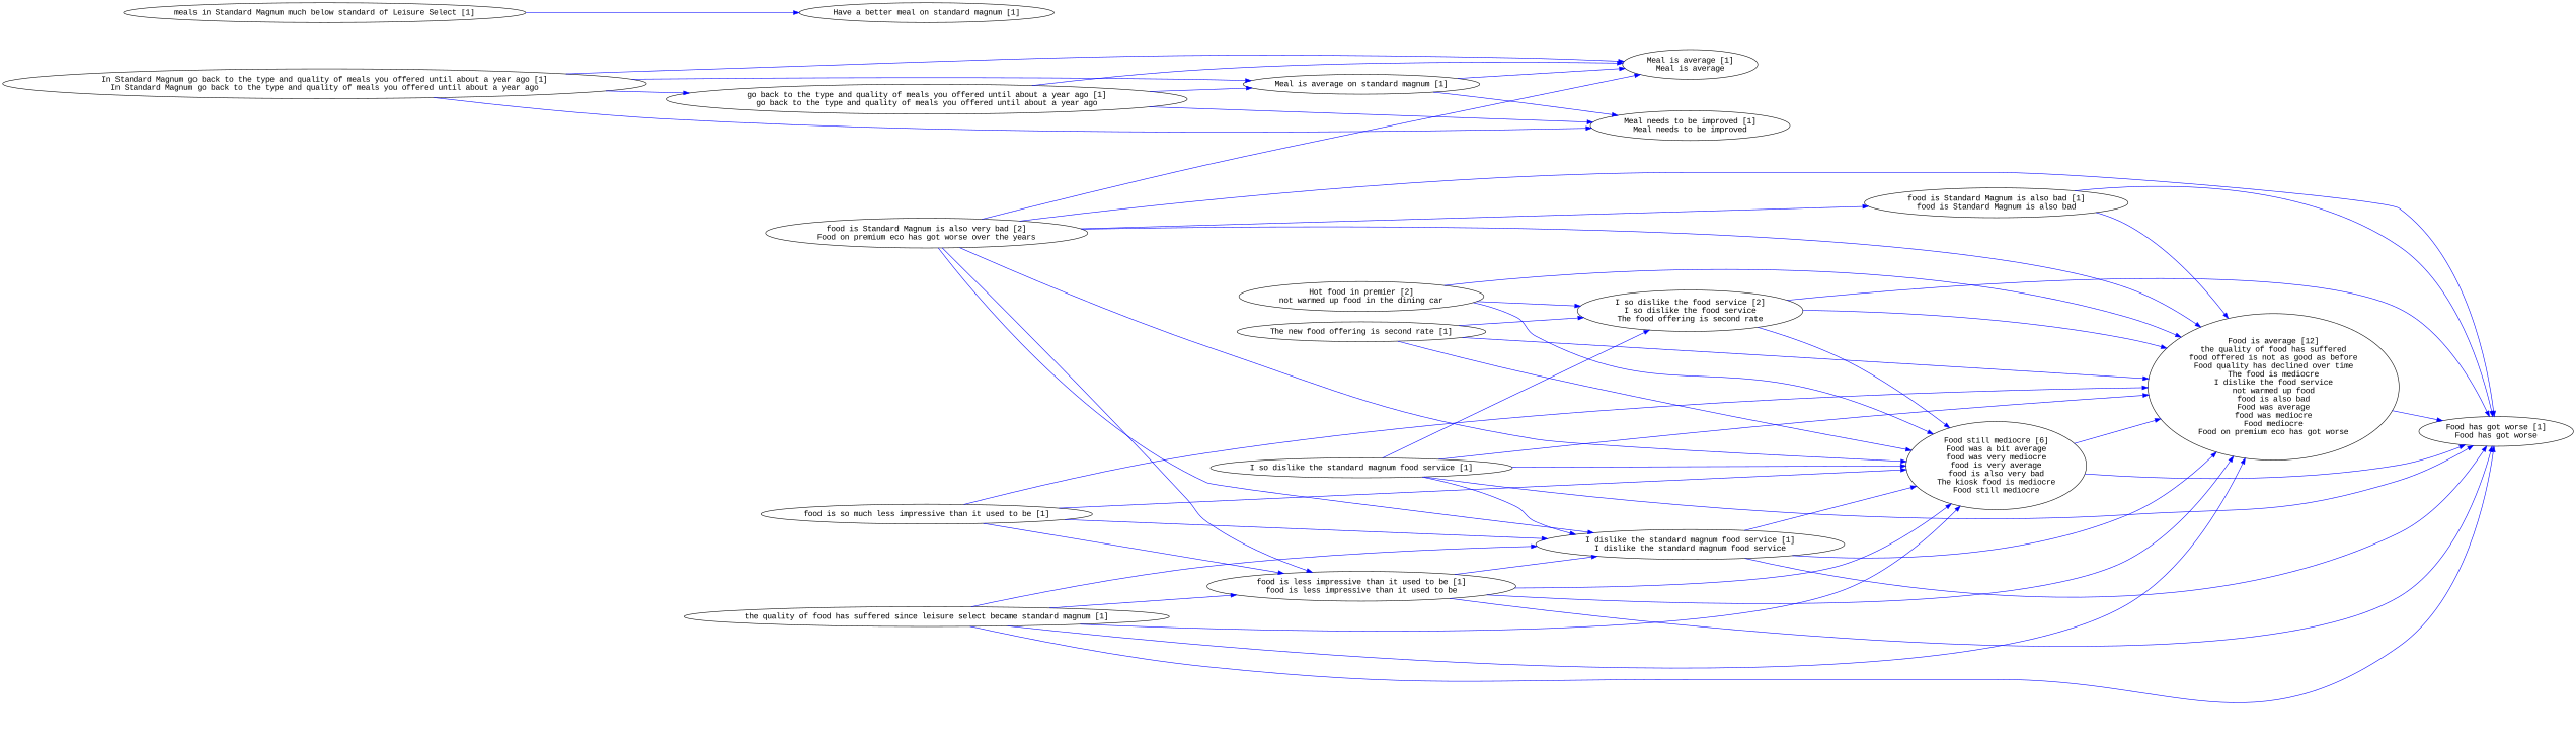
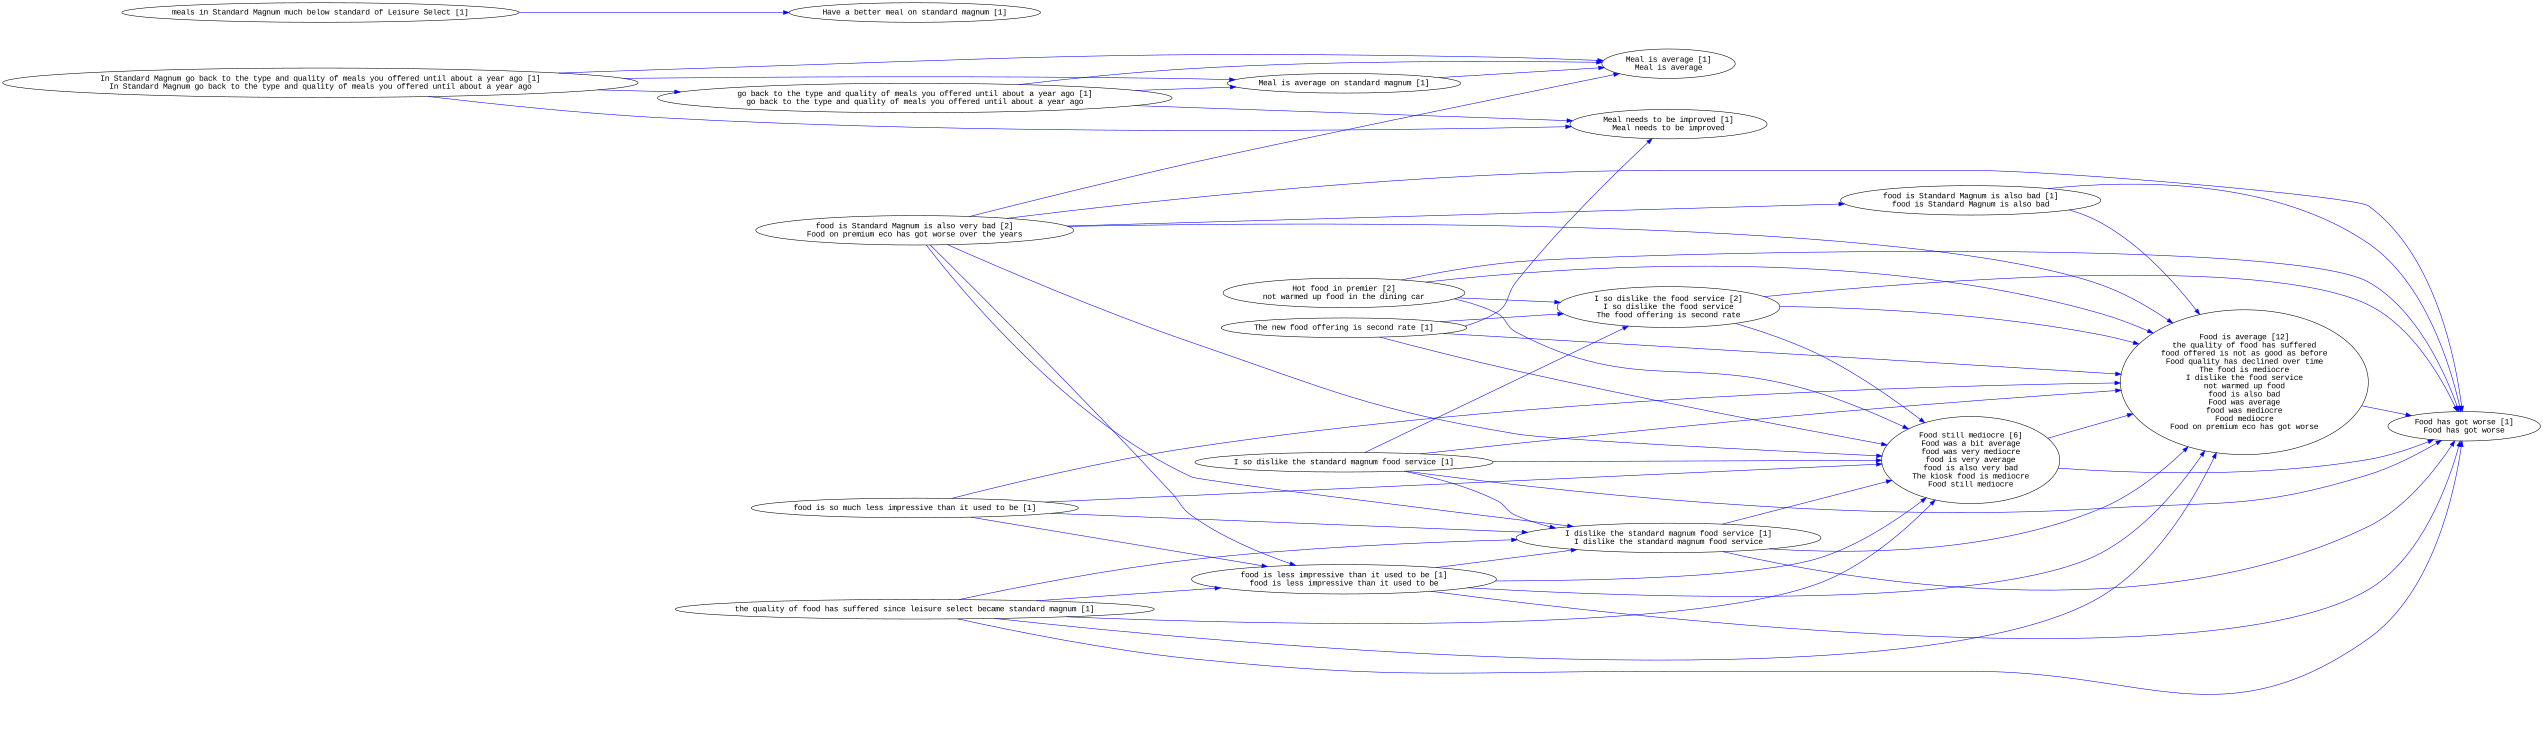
  digraph {
    fontname="Liberation Mono"
    rankdir=LR
    node [fontname="Liberation Mono"]
    edge [color=blue fontname="Liberation Mono"]
    "I so dislike the food service [2]\nI so dislike the food service\nThe food offering is second rate"
    "Food still mediocre [6]\nFood was a bit average\nfood was very mediocre\nfood is very average\nfood is also very bad\nThe kiosk food is mediocre\nFood still mediocre"
    "Food is average [12]\nthe quality of food has suffered\nfood offered is not as good as before\nFood quality has declined over time\nThe food is mediocre\nI dislike the food service\nnot warmed up food\nfood is also bad\nFood was average\nfood was mediocre\nFood mediocre\nFood on premium eco has got worse"
    "Food has got worse [1]\nFood has got worse"
    "Hot food in premier [2]\nnot warmed up food in the dining car"
    "food is Standard Magnum is also very bad [2]\nFood on premium eco has got worse over the years"
    "Meal is average [1]\nMeal is average"
    "I dislike the standard magnum food service [1]\nI dislike the standard magnum food service"
    "food is Standard Magnum is also bad [1]\nfood is Standard Magnum is also bad"
    "food is less impressive than it used to be [1]\nfood is less impressive than it used to be"
    "I so dislike the standard magnum food service [1]"
    "In Standard Magnum go back to the type and quality of meals you offered until about a year ago [1]\nIn Standard Magnum go back to the type and quality of meals you offered until about a year ago"
    "go back to the type and quality of meals you offered until about a year ago [1]\ngo back to the type and quality of meals you offered until about a year ago"
    "Meal is average on standard magnum [1]"
    "Meal needs to be improved [1]\nMeal needs to be improved"
    "The new food offering is second rate [1]"
    "food is so much less impressive than it used to be [1]"
    "meals in Standard Magnum much below standard of Leisure Select [1]"
    "Have a better meal on standard magnum [1]"
    "the quality of food has suffered since leisure select became standard magnum [1]"
    "I so dislike the food service [2]\nI so dislike the food service\nThe food offering is second rate" -> "Food still mediocre [6]\nFood was a bit average\nfood was very mediocre\nfood is very average\nfood is also very bad\nThe kiosk food is mediocre\nFood still mediocre"
    "I so dislike the food service [2]\nI so dislike the food service\nThe food offering is second rate" -> "Food is average [12]\nthe quality of food has suffered\nfood offered is not as good as before\nFood quality has declined over time\nThe food is mediocre\nI dislike the food service\nnot warmed up food\nfood is also bad\nFood was average\nfood was mediocre\nFood mediocre\nFood on premium eco has got worse"
    "I so dislike the food service [2]\nI so dislike the food service\nThe food offering is second rate" -> "Food has got worse [1]\nFood has got worse"
    "Food still mediocre [6]\nFood was a bit average\nfood was very mediocre\nfood is very average\nfood is also very bad\nThe kiosk food is mediocre\nFood still mediocre" -> "Food is average [12]\nthe quality of food has suffered\nfood offered is not as good as before\nFood quality has declined over time\nThe food is mediocre\nI dislike the food service\nnot warmed up food\nfood is also bad\nFood was average\nfood was mediocre\nFood mediocre\nFood on premium eco has got worse"
    "Food still mediocre [6]\nFood was a bit average\nfood was very mediocre\nfood is very average\nfood is also very bad\nThe kiosk food is mediocre\nFood still mediocre" -> "Food has got worse [1]\nFood has got worse"
    "Food is average [12]\nthe quality of food has suffered\nfood offered is not as good as before\nFood quality has declined over time\nThe food is mediocre\nI dislike the food service\nnot warmed up food\nfood is also bad\nFood was average\nfood was mediocre\nFood mediocre\nFood on premium eco has got worse" -> "Food has got worse [1]\nFood has got worse"
    "Hot food in premier [2]\nnot warmed up food in the dining car" -> "I so dislike the food service [2]\nI so dislike the food service\nThe food offering is second rate"
    "Hot food in premier [2]\nnot warmed up food in the dining car" -> "Food still mediocre [6]\nFood was a bit average\nfood was very mediocre\nfood is very average\nfood is also very bad\nThe kiosk food is mediocre\nFood still mediocre"
    "Hot food in premier [2]\nnot warmed up food in the dining car" -> "Food is average [12]\nthe quality of food has suffered\nfood offered is not as good as before\nFood quality has declined over time\nThe food is mediocre\nI dislike the food service\nnot warmed up food\nfood is also bad\nFood was average\nfood was mediocre\nFood mediocre\nFood on premium eco has got worse"
+   "Hot food in premier [2]\nnot warmed up food in the dining car" -> "Food has got worse [1]\nFood has got worse"
    "food is Standard Magnum is also very bad [2]\nFood on premium eco has got worse over the years" -> "Food still mediocre [6]\nFood was a bit average\nfood was very mediocre\nfood is very average\nfood is also very bad\nThe kiosk food is mediocre\nFood still mediocre"
    "food is Standard Magnum is also very bad [2]\nFood on premium eco has got worse over the years" -> "Food is average [12]\nthe quality of food has suffered\nfood offered is not as good as before\nFood quality has declined over time\nThe food is mediocre\nI dislike the food service\nnot warmed up food\nfood is also bad\nFood was average\nfood was mediocre\nFood mediocre\nFood on premium eco has got worse"
    "food is Standard Magnum is also very bad [2]\nFood on premium eco has got worse over the years" -> "Food has got worse [1]\nFood has got worse"
    "food is Standard Magnum is also very bad [2]\nFood on premium eco has got worse over the years" -> "Meal is average [1]\nMeal is average"
    "food is Standard Magnum is also very bad [2]\nFood on premium eco has got worse over the years" -> "I dislike the standard magnum food service [1]\nI dislike the standard magnum food service"
    "food is Standard Magnum is also very bad [2]\nFood on premium eco has got worse over the years" -> "food is Standard Magnum is also bad [1]\nfood is Standard Magnum is also bad"
    "food is Standard Magnum is also very bad [2]\nFood on premium eco has got worse over the years" -> "food is less impressive than it used to be [1]\nfood is less impressive than it used to be"
    "I dislike the standard magnum food service [1]\nI dislike the standard magnum food service" -> "Food still mediocre [6]\nFood was a bit average\nfood was very mediocre\nfood is very average\nfood is also very bad\nThe kiosk food is mediocre\nFood still mediocre"
    "I dislike the standard magnum food service [1]\nI dislike the standard magnum food service" -> "Food is average [12]\nthe quality of food has suffered\nfood offered is not as good as before\nFood quality has declined over time\nThe food is mediocre\nI dislike the food service\nnot warmed up food\nfood is also bad\nFood was average\nfood was mediocre\nFood mediocre\nFood on premium eco has got worse"
    "I dislike the standard magnum food service [1]\nI dislike the standard magnum food service" -> "Food has got worse [1]\nFood has got worse"
    "food is Standard Magnum is also bad [1]\nfood is Standard Magnum is also bad" -> "Food is average [12]\nthe quality of food has suffered\nfood offered is not as good as before\nFood quality has declined over time\nThe food is mediocre\nI dislike the food service\nnot warmed up food\nfood is also bad\nFood was average\nfood was mediocre\nFood mediocre\nFood on premium eco has got worse"
    "food is Standard Magnum is also bad [1]\nfood is Standard Magnum is also bad" -> "Food has got worse [1]\nFood has got worse"
    "food is less impressive than it used to be [1]\nfood is less impressive than it used to be" -> "Food still mediocre [6]\nFood was a bit average\nfood was very mediocre\nfood is very average\nfood is also very bad\nThe kiosk food is mediocre\nFood still mediocre"
    "food is less impressive than it used to be [1]\nfood is less impressive than it used to be" -> "Food is average [12]\nthe quality of food has suffered\nfood offered is not as good as before\nFood quality has declined over time\nThe food is mediocre\nI dislike the food service\nnot warmed up food\nfood is also bad\nFood was average\nfood was mediocre\nFood mediocre\nFood on premium eco has got worse"
    "food is less impressive than it used to be [1]\nfood is less impressive than it used to be" -> "Food has got worse [1]\nFood has got worse"
    "food is less impressive than it used to be [1]\nfood is less impressive than it used to be" -> "I dislike the standard magnum food service [1]\nI dislike the standard magnum food service"
    "I so dislike the standard magnum food service [1]" -> "I so dislike the food service [2]\nI so dislike the food service\nThe food offering is second rate"
    "I so dislike the standard magnum food service [1]" -> "Food still mediocre [6]\nFood was a bit average\nfood was very mediocre\nfood is very average\nfood is also very bad\nThe kiosk food is mediocre\nFood still mediocre"
    "I so dislike the standard magnum food service [1]" -> "Food is average [12]\nthe quality of food has suffered\nfood offered is not as good as before\nFood quality has declined over time\nThe food is mediocre\nI dislike the food service\nnot warmed up food\nfood is also bad\nFood was average\nfood was mediocre\nFood mediocre\nFood on premium eco has got worse"
    "I so dislike the standard magnum food service [1]" -> "Food has got worse [1]\nFood has got worse"
    "I so dislike the standard magnum food service [1]" -> "I dislike the standard magnum food service [1]\nI dislike the standard magnum food service"
    "In Standard Magnum go back to the type and quality of meals you offered until about a year ago [1]\nIn Standard Magnum go back to the type and quality of meals you offered until about a year ago" -> "Meal is average [1]\nMeal is average"
    "In Standard Magnum go back to the type and quality of meals you offered until about a year ago [1]\nIn Standard Magnum go back to the type and quality of meals you offered until about a year ago" -> "go back to the type and quality of meals you offered until about a year ago [1]\ngo back to the type and quality of meals you offered until about a year ago"
    "In Standard Magnum go back to the type and quality of meals you offered until about a year ago [1]\nIn Standard Magnum go back to the type and quality of meals you offered until about a year ago" -> "Meal is average on standard magnum [1]"
    "In Standard Magnum go back to the type and quality of meals you offered until about a year ago [1]\nIn Standard Magnum go back to the type and quality of meals you offered until about a year ago" -> "Meal needs to be improved [1]\nMeal needs to be improved"
    "go back to the type and quality of meals you offered until about a year ago [1]\ngo back to the type and quality of meals you offered until about a year ago" -> "Meal is average [1]\nMeal is average"
    "go back to the type and quality of meals you offered until about a year ago [1]\ngo back to the type and quality of meals you offered until about a year ago" -> "Meal is average on standard magnum [1]"
    "go back to the type and quality of meals you offered until about a year ago [1]\ngo back to the type and quality of meals you offered until about a year ago" -> "Meal needs to be improved [1]\nMeal needs to be improved"
    "Meal is average on standard magnum [1]" -> "Meal is average [1]\nMeal is average"
-   "Meal is average on standard magnum [1]" -> "Meal needs to be improved [1]\nMeal needs to be improved"
+   "The new food offering is second rate [1]" -> "Meal needs to be improved [1]\nMeal needs to be improved"
    "The new food offering is second rate [1]" -> "I so dislike the food service [2]\nI so dislike the food service\nThe food offering is second rate"
    "The new food offering is second rate [1]" -> "Food still mediocre [6]\nFood was a bit average\nfood was very mediocre\nfood is very average\nfood is also very bad\nThe kiosk food is mediocre\nFood still mediocre"
    "The new food offering is second rate [1]" -> "Food is average [12]\nthe quality of food has suffered\nfood offered is not as good as before\nFood quality has declined over time\nThe food is mediocre\nI dislike the food service\nnot warmed up food\nfood is also bad\nFood was average\nfood was mediocre\nFood mediocre\nFood on premium eco has got worse"
    "food is so much less impressive than it used to be [1]" -> "Food still mediocre [6]\nFood was a bit average\nfood was very mediocre\nfood is very average\nfood is also very bad\nThe kiosk food is mediocre\nFood still mediocre"
    "food is so much less impressive than it used to be [1]" -> "Food is average [12]\nthe quality of food has suffered\nfood offered is not as good as before\nFood quality has declined over time\nThe food is mediocre\nI dislike the food service\nnot warmed up food\nfood is also bad\nFood was average\nfood was mediocre\nFood mediocre\nFood on premium eco has got worse"
    "food is so much less impressive than it used to be [1]" -> "I dislike the standard magnum food service [1]\nI dislike the standard magnum food service"
    "food is so much less impressive than it used to be [1]" -> "food is less impressive than it used to be [1]\nfood is less impressive than it used to be"
    "meals in Standard Magnum much below standard of Leisure Select [1]" -> "Have a better meal on standard magnum [1]"
    "the quality of food has suffered since leisure select became standard magnum [1]" -> "Food still mediocre [6]\nFood was a bit average\nfood was very mediocre\nfood is very average\nfood is also very bad\nThe kiosk food is mediocre\nFood still mediocre"
    "the quality of food has suffered since leisure select became standard magnum [1]" -> "Food is average [12]\nthe quality of food has suffered\nfood offered is not as good as before\nFood quality has declined over time\nThe food is mediocre\nI dislike the food service\nnot warmed up food\nfood is also bad\nFood was average\nfood was mediocre\nFood mediocre\nFood on premium eco has got worse"
    "the quality of food has suffered since leisure select became standard magnum [1]" -> "Food has got worse [1]\nFood has got worse"
    "the quality of food has suffered since leisure select became standard magnum [1]" -> "I dislike the standard magnum food service [1]\nI dislike the standard magnum food service"
    "the quality of food has suffered since leisure select became standard magnum [1]" -> "food is less impressive than it used to be [1]\nfood is less impressive than it used to be"
  }
